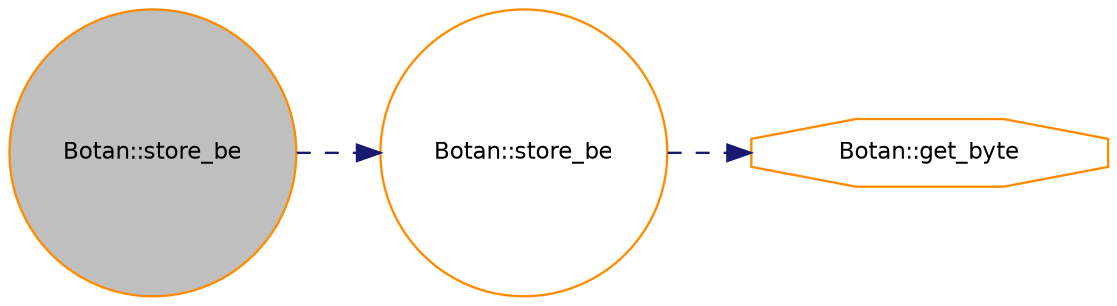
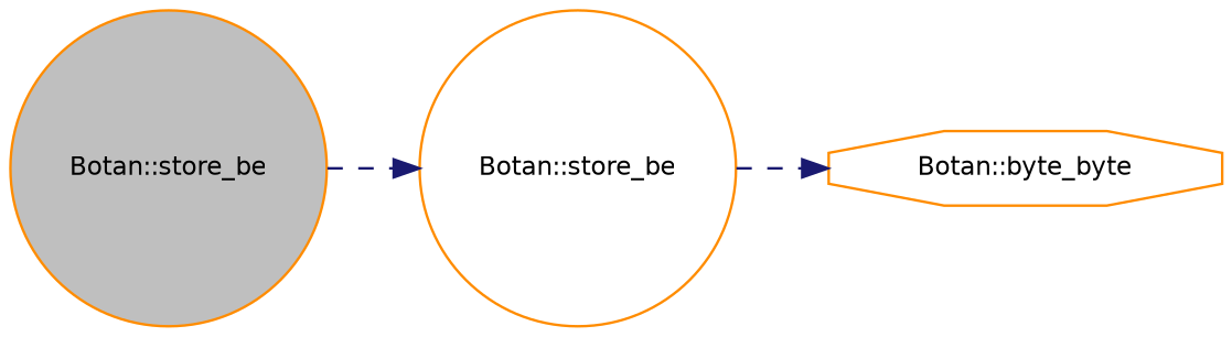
  digraph {
    rankdir=LR
    fontname="DejaVu Sans"
    node [color=darkorange fillcolor=white fontname="DejaVu Sans" fontsize=10 shape=circle style=filled]
    edge [color=midnightblue fontname="DejaVu Sans" fontsize=10 labelfontname=Helvetica labelfontsize=10 style=dashed]
    n1 [fillcolor=grey75 fontcolor=black height=0.2 label="Botan::store_be" width=0.4]
    n2 [height=0.2 label="Botan::store_be" width=0.4]
-   n3 [height=0.2 label="Botan::get_byte" shape=octagon width=0.4]
+   n3 [height=0.2 label="Botan::byte_byte" shape=octagon width=0.4]
    n1 -> n2
    n2 -> n3
  }
